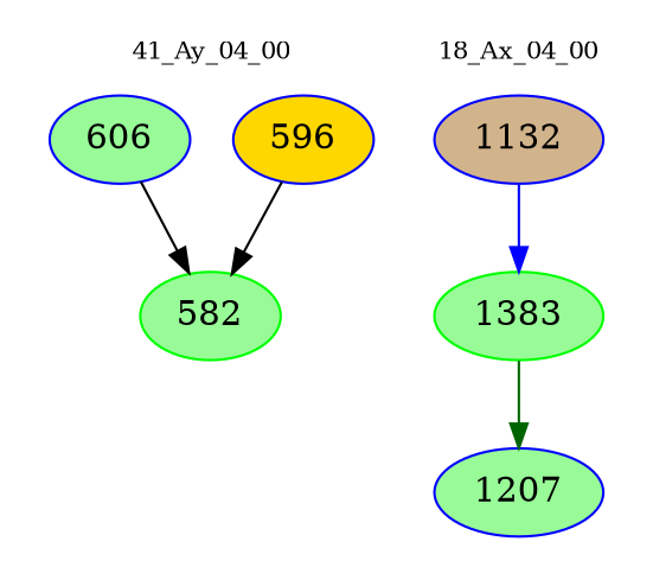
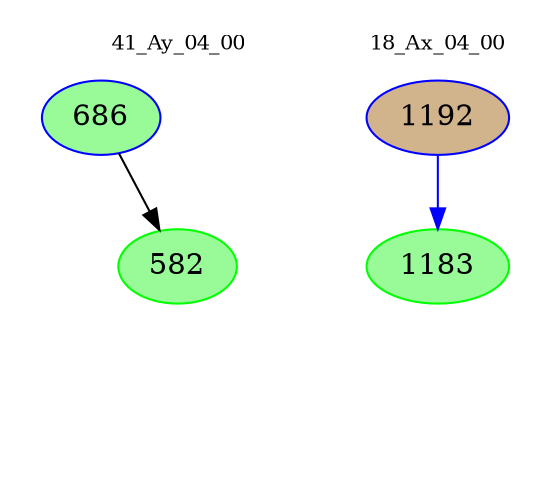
  digraph {
    node [color=blue fillcolor=palegreen style=filled]
    edge [color=black]
-   n1 [fillcolor=gold label=596]
    n2 [color=green label=582]
-   n3 [label=606]
-   n4 [fillcolor=tan label=1132]
-   n5 [color=green label=1383]
-   n6 [label=1207]
+   n3 [label=686]
+   n4 [fillcolor=tan label=1192]
+   n5 [color=green label=1183]
    subgraph cluster_1 {
      color=white
      fontsize=10
      label="41_Ay_04_00"
-     n1
      n2
      n3
    }
    subgraph cluster_2 {
      color=white
      fontsize=10
      label="18_Ax_04_00"
      n4
      n5
-     n6
    }
-   n1 -> n2
    n3 -> n2
    n4 -> n5 [color=blue]
-   n5 -> n6 [color=darkgreen]
  }
